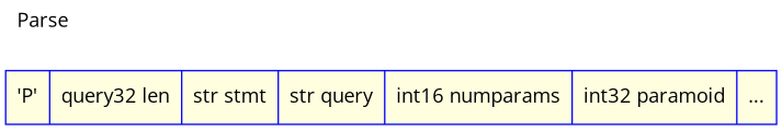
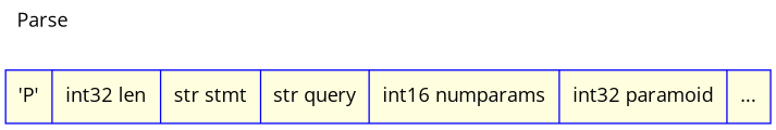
  graph {
    label=Parse
    labeljust=l
    labelloc=t
    fontname="Open Sans"
-   n1 [label="'P'|query32 len|str stmt|str query|int16 numparams|int32 paramoid|..." shape=record style=filled fillcolor=lightyellow color=blue fontname="Open Sans"]
+   n1 [label="'P'|int32 len|str stmt|str query|int16 numparams|int32 paramoid|..." shape=record style=filled fillcolor=lightyellow color=blue fontname="Open Sans"]
  }
